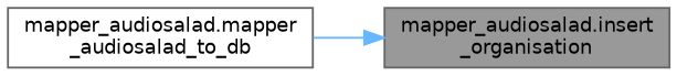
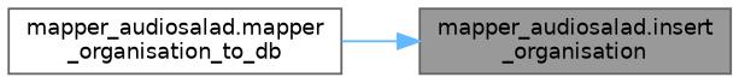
  digraph {
    rankdir=RL
    fontname="DejaVu Sans"
    node [fontname="DejaVu Sans" fontsize=10 shape=box style=filled]
    n1 [color=gray40 fillcolor=grey60 fontcolor=black height=0.2 label="mapper_audiosalad.insert\l_organisation" width=0.4]
-   n2 [color=grey40 fillcolor=white height=0.2 label="mapper_audiosalad.mapper\l_audiosalad_to_db" width=0.4]
+   n2 [color=grey40 fillcolor=white height=0.2 label="mapper_audiosalad.mapper\l_organisation_to_db" width=0.4]
    n1 -> n2 [color=steelblue1 dir=back fontname="DejaVu Sans" fontsize=10 labelfontname=Helvetica labelfontsize=10 style=solid]
  }
